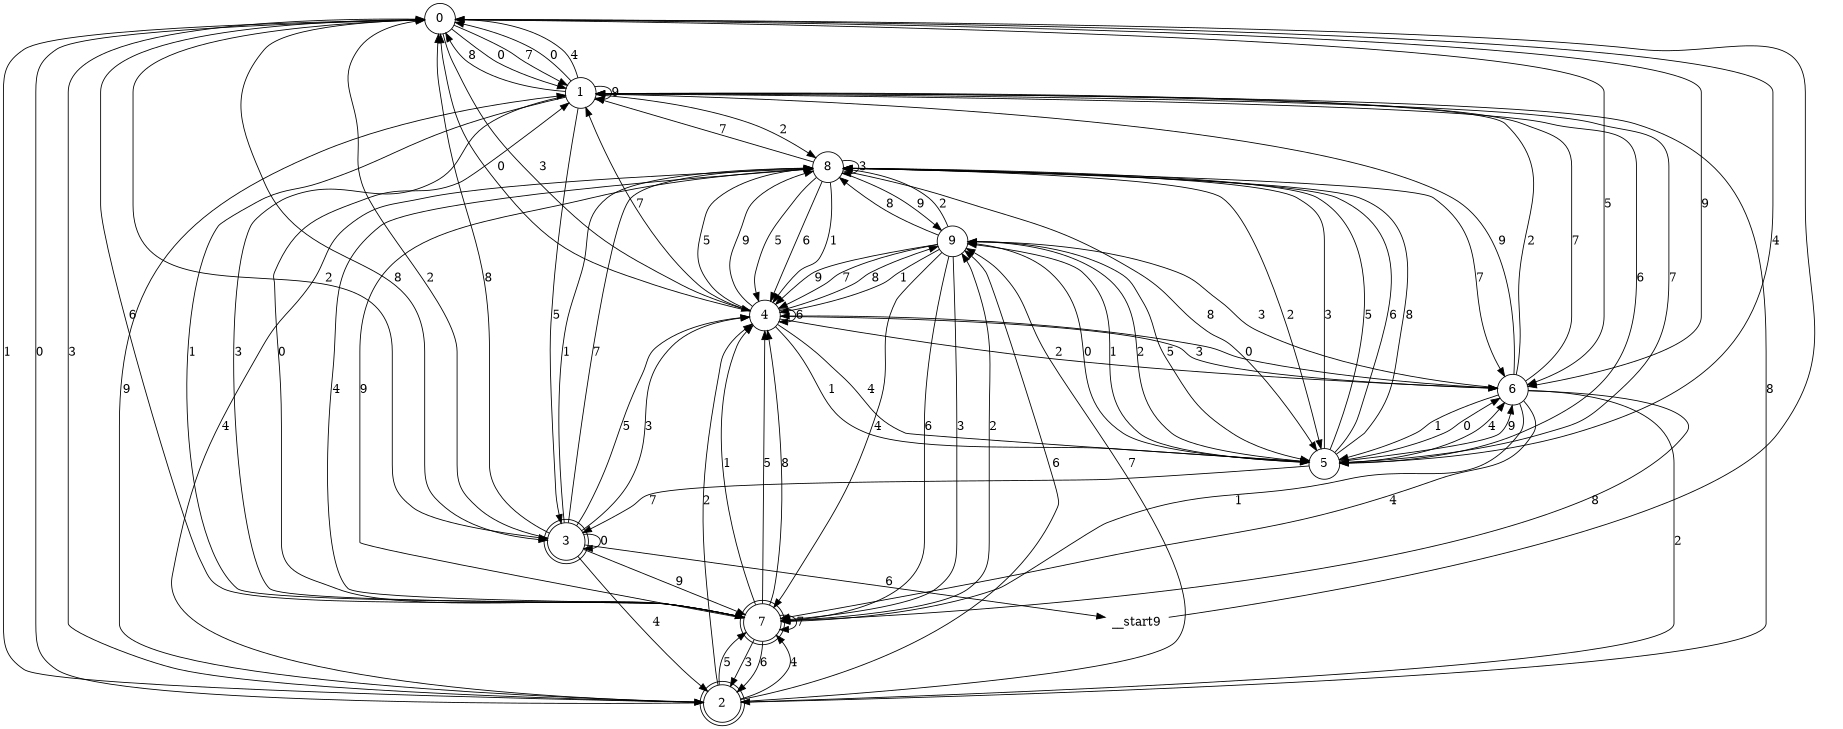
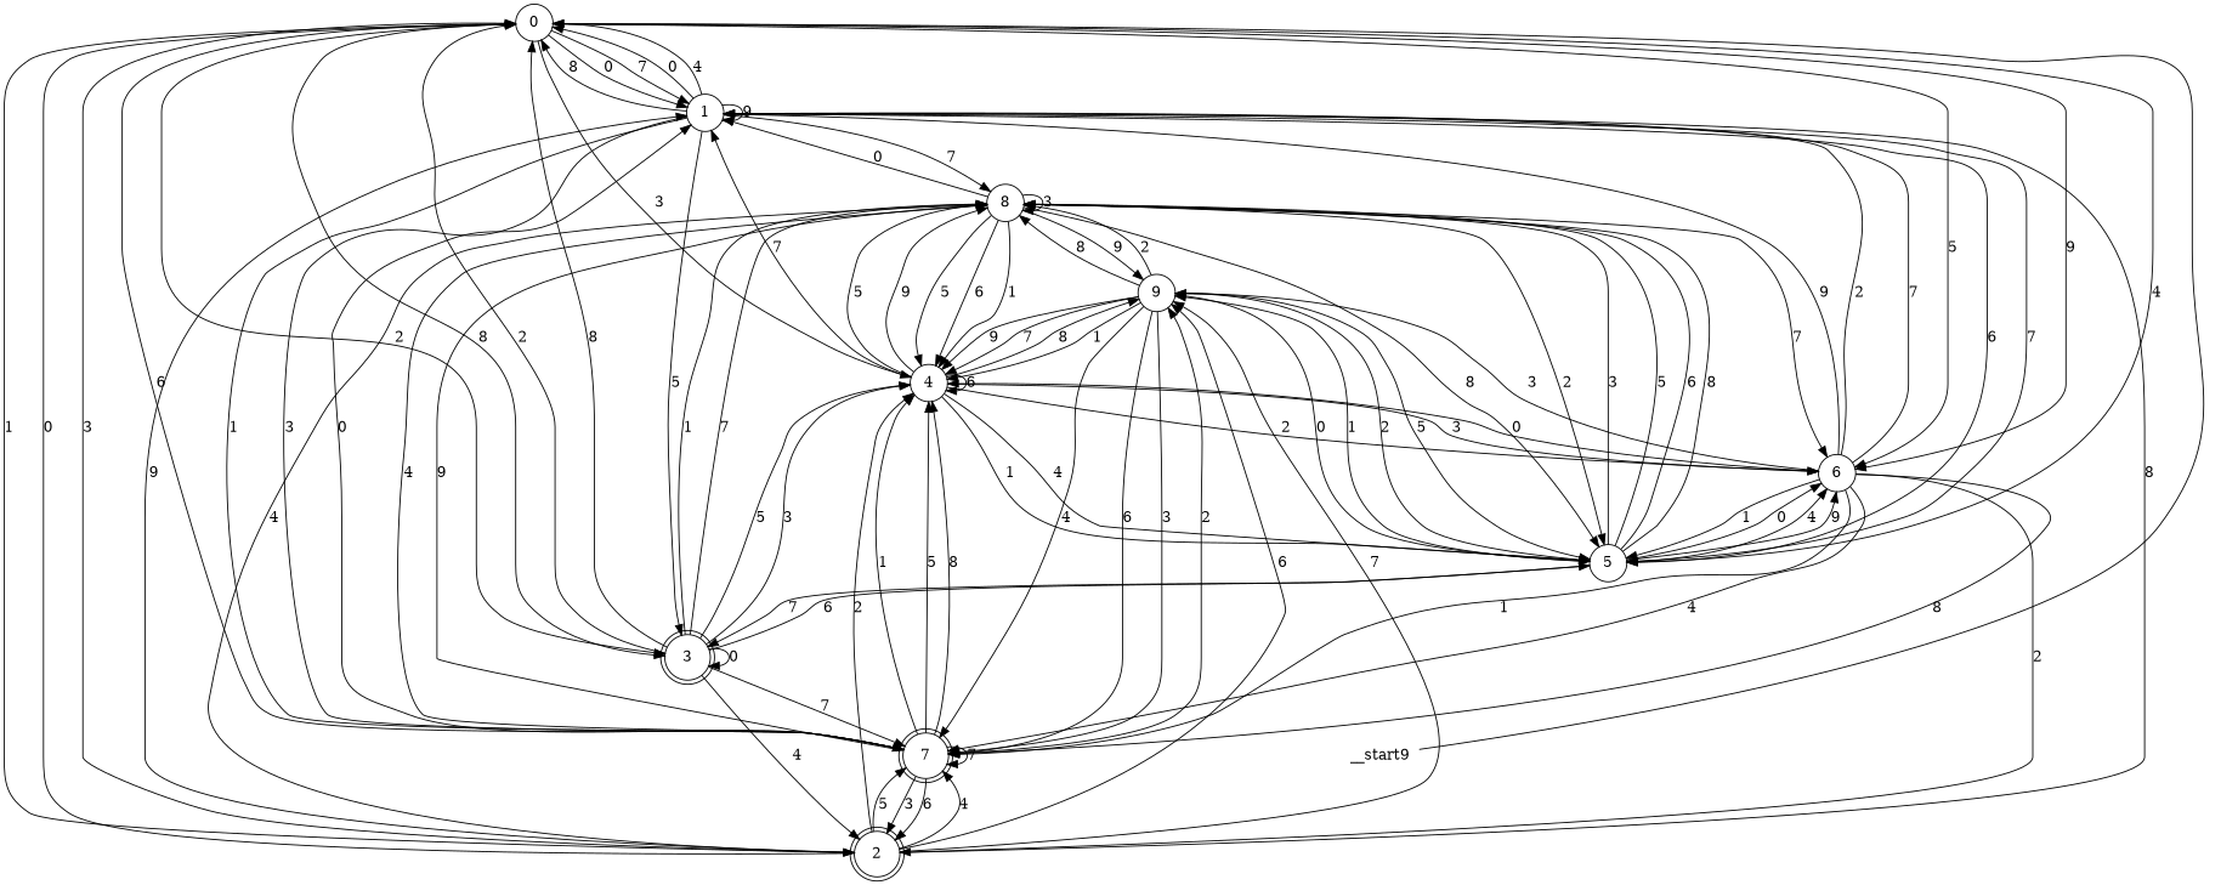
  digraph {
    node [shape=circle]
    n1 [label=0]
    n2 [label=1]
    n3 [label=2 shape=doublecircle]
    n4 [label=3 shape=doublecircle]
    n5 [label=4]
    n6 [label=5]
    n7 [label=6]
    n8 [label=7 shape=doublecircle]
    n9 [label=8]
    n10 [label=9]
    n11 [height=0 label=__start9 shape=none width=0]
    n1 -> n2 [label=0]
    n1 -> n2 [label=7]
    n1 -> n3 [label=1]
    n1 -> n4 [label=2]
    n1 -> n4 [label=8]
    n1 -> n5 [label=3]
    n1 -> n6 [label=4]
    n1 -> n7 [label=5]
    n1 -> n7 [label=9]
    n1 -> n8 [label=6]
    n2 -> n1 [label=0]
    n2 -> n1 [label=4]
    n2 -> n1 [label=8]
    n2 -> n2 [label=9]
    n2 -> n4 [label=5]
    n2 -> n6 [label=6]
    n2 -> n6 [label=7]
    n2 -> n8 [label=1]
    n2 -> n8 [label=3]
-   n2 -> n9 [label=2]
+   n2 -> n9 [label=7]
    n3 -> n1 [label=0]
    n3 -> n1 [label=3]
    n3 -> n2 [label=8]
    n3 -> n2 [label=9]
    n3 -> n5 [label=2]
    n3 -> n8 [label=4]
    n3 -> n8 [label=5]
    n3 -> n10 [label=6]
    n3 -> n10 [label=7]
    n4 -> n1 [label=2]
    n4 -> n1 [label=8]
    n4 -> n3 [label=4]
    n4 -> n4 [label=0]
    n4 -> n5 [label=3]
    n4 -> n5 [label=5]
-   n4 -> n11 [label=6]
-   n4 -> n8 [label=9]
+   n4 -> n6 [label=6]
+   n4 -> n8 [label=7]
    n4 -> n9 [label=1]
    n4 -> n9 [label=7]
-   n5 -> n1 [label=0]
    n5 -> n2 [label=7]
    n5 -> n5 [label=6]
    n5 -> n6 [label=1]
    n5 -> n6 [label=4]
    n5 -> n7 [label=2]
    n5 -> n7 [label=3]
    n5 -> n9 [label=5]
    n5 -> n9 [label=9]
    n5 -> n10 [label=8]
    n6 -> n4 [label=7]
    n6 -> n7 [label=0]
    n6 -> n7 [label=4]
    n6 -> n7 [label=9]
    n6 -> n9 [label=3]
    n6 -> n9 [label=5]
    n6 -> n9 [label=6]
    n6 -> n9 [label=8]
    n6 -> n10 [label=1]
    n6 -> n10 [label=2]
    n7 -> n2 [label=2]
    n7 -> n2 [label=7]
    n7 -> n2 [label=9]
    n7 -> n3 [label=2]
    n7 -> n5 [label=0]
    n7 -> n6 [label=1]
    n7 -> n8 [label=1]
    n7 -> n8 [label=4]
    n7 -> n8 [label=8]
    n7 -> n10 [label=3]
    n8 -> n2 [label=0]
    n8 -> n3 [label=3]
    n8 -> n3 [label=6]
    n8 -> n5 [label=1]
    n8 -> n5 [label=5]
    n8 -> n5 [label=8]
    n8 -> n8 [label=7]
    n8 -> n9 [label=4]
    n8 -> n9 [label=9]
    n8 -> n10 [label=2]
-   n9 -> n2 [label=7]
+   n9 -> n2 [label=0]
    n9 -> n3 [label=4]
    n9 -> n5 [label=1]
    n9 -> n5 [label=5]
    n9 -> n5 [label=6]
    n9 -> n6 [label=2]
    n9 -> n6 [label=8]
    n9 -> n7 [label=7]
    n9 -> n9 [label=3]
    n9 -> n10 [label=9]
    n10 -> n5 [label=1]
    n10 -> n5 [label=7]
    n10 -> n5 [label=9]
    n10 -> n6 [label=0]
    n10 -> n6 [label=5]
    n10 -> n8 [label=3]
    n10 -> n8 [label=4]
    n10 -> n8 [label=6]
    n10 -> n9 [label=2]
    n10 -> n9 [label=8]
    n11 -> n1
  }
